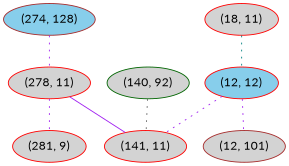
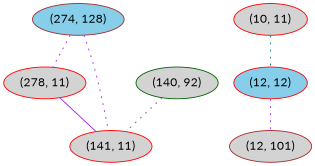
  graph {
    fontname=Lato
    node [color=red fillcolor=lightgrey fontname=Lato style=filled]
    edge [color=purple fontname=Lato style=dotted weight=1]
    "(274, 128)" [color=brown fillcolor=skyblue]
    "(278, 11)"
    "(141, 11)"
-   "(281, 9)"
    "(12, 12)" [fillcolor=skyblue]
-   "(10, 11)" [label="(18, 11)"]
+   "(10, 11)"
    "(12, 101)" [color=brown]
    n8 [color=darkgreen label="(140, 92)"]
    "(274, 128)" -- "(278, 11)"
    "(278, 11)" -- "(141, 11)" [style=solid]
-   "(278, 11)" -- "(281, 9)"
-   "(12, 12)" -- "(141, 11)"
+   "(274, 128)" -- "(141, 11)"
    "(12, 12)" -- "(12, 101)"
    "(10, 11)" -- "(12, 12)" [color=teal]
    n8 -- "(141, 11)" [color=gray40]
  }
